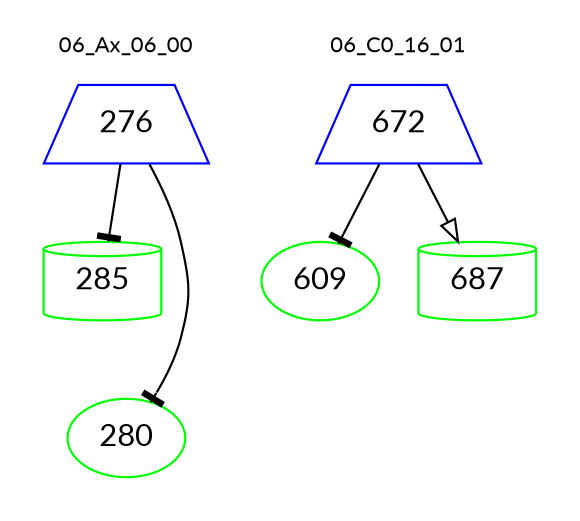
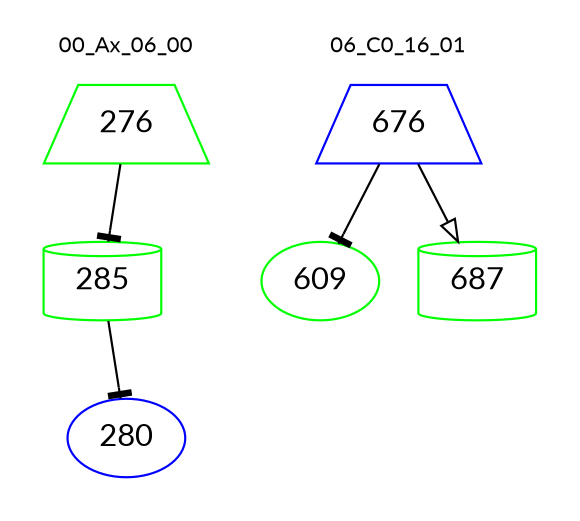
  digraph {
    fontname=Lato
    node [color=green fontname=Lato shape=trapezium]
    edge [arrowhead=tee color=black fontname=Lato]
-   n1 [color=blue label=276]
+   n1 [label=276]
    n2 [label=285 shape=cylinder]
-   n3 [label=280 shape=ellipse]
-   n4 [color=blue label=672]
+   n3 [color=blue label=280 shape=ellipse]
+   n4 [color=blue label=676]
    n5 [label=609 shape=ellipse]
    n6 [label=687 shape=cylinder]
    subgraph cluster_1 {
      color=white
      fontsize=10
-     label="06_Ax_06_00"
+     label="00_Ax_06_00"
      n1
      n2
      n3
    }
    subgraph cluster_2 {
      color=white
      fontsize=10
      label="06_C0_16_01"
      n4
      n5
      n6
    }
    n1 -> n2
-   n1 -> n3
+   n2 -> n3
    n4 -> n5
    n4 -> n6 [arrowhead=onormal]
  }
